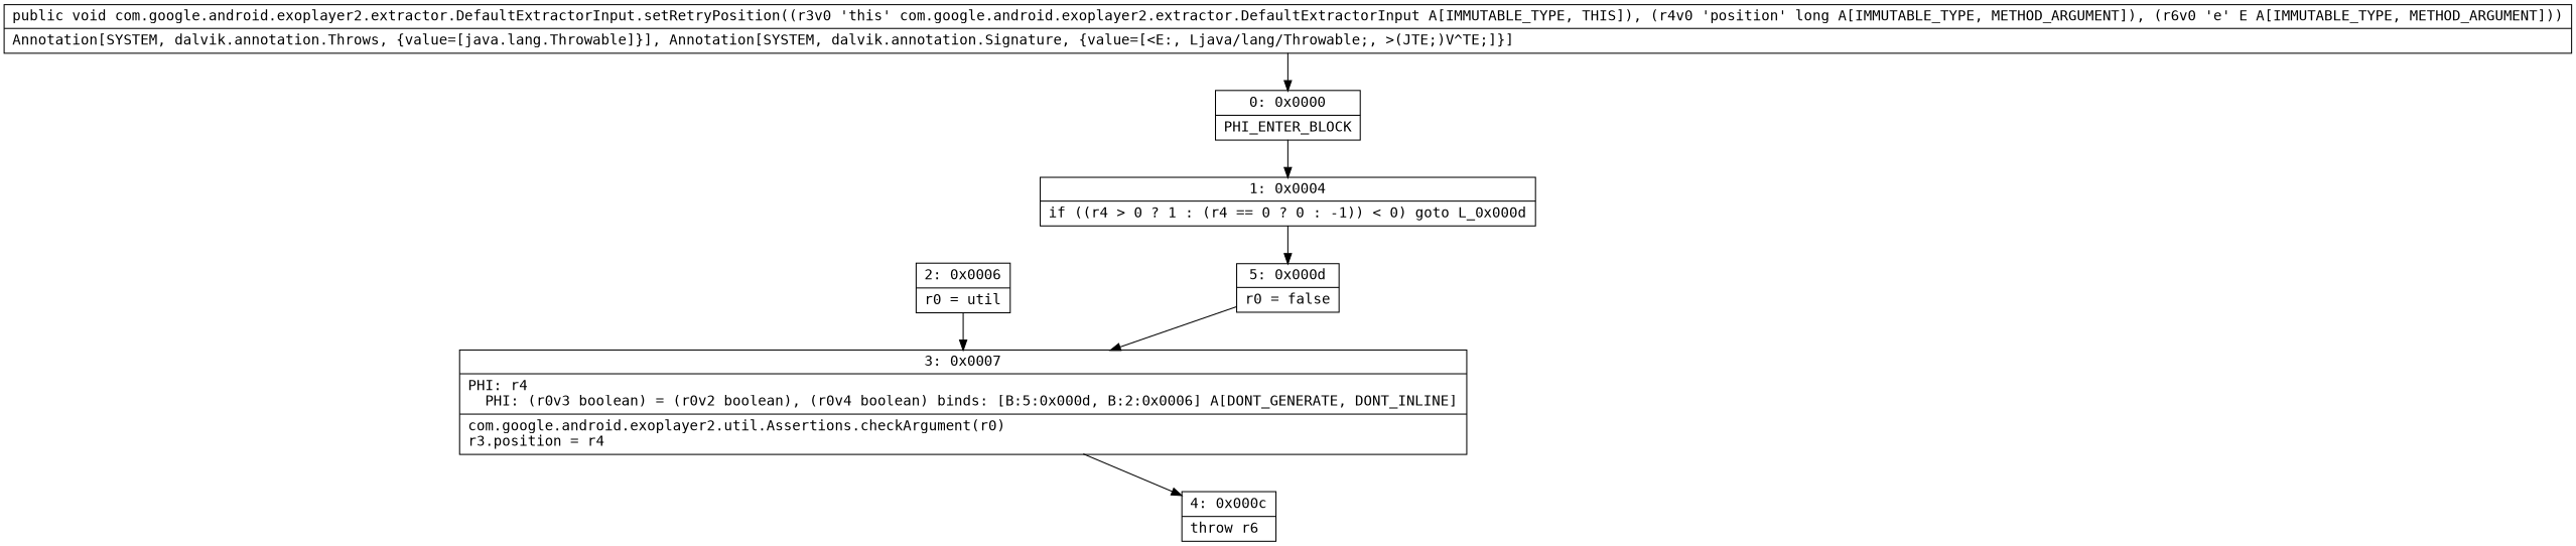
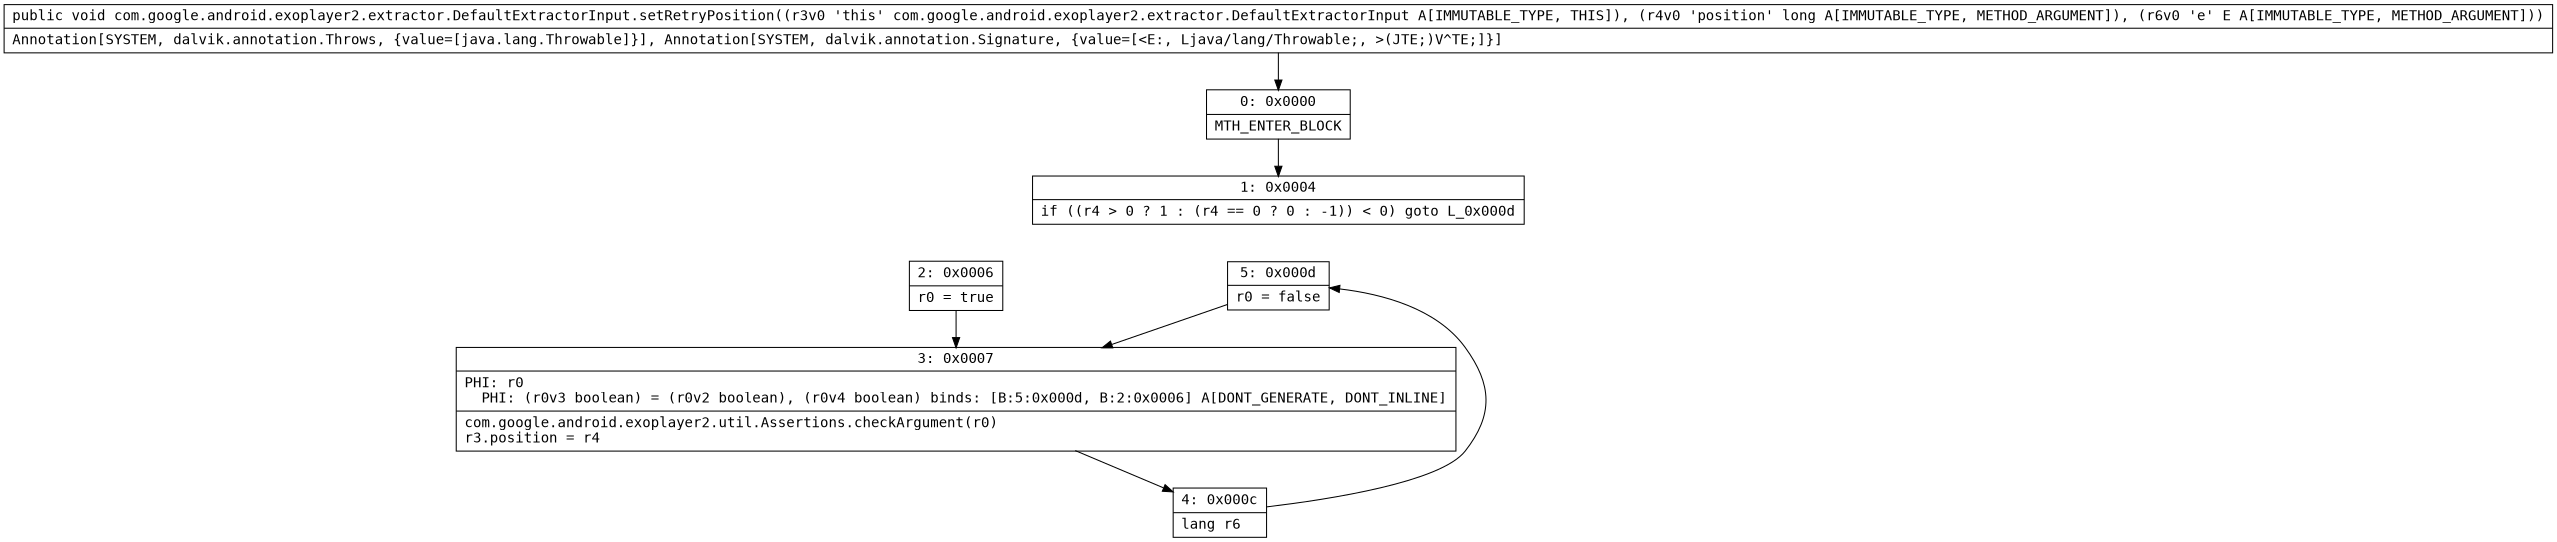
  digraph {
    fontname="DejaVu Sans Mono"
    node [fontname="DejaVu Sans Mono" shape=record]
    edge [fontname="DejaVu Sans Mono"]
-   n1 [label="{0\:\ 0x0000|PHI_ENTER_BLOCK\l}"]
+   n1 [label="{0\:\ 0x0000|MTH_ENTER_BLOCK\l}"]
    n2 [label="{1\:\ 0x0004|if ((r4 \> 0 ? 1 : (r4 == 0 ? 0 : \-1)) \< 0) goto L_0x000d\l}"]
    n3 [label="{5\:\ 0x000d|r0 = false\l}"]
-   n4 [label="{2\:\ 0x0006|r0 = util\l}"]
-   n5 [label="{3\:\ 0x0007|PHI: r4 \l  PHI: (r0v3 boolean) = (r0v2 boolean), (r0v4 boolean) binds: [B:5:0x000d, B:2:0x0006] A[DONT_GENERATE, DONT_INLINE]\l|com.google.android.exoplayer2.util.Assertions.checkArgument(r0)\lr3.position = r4\l}"]
-   n6 [label="{4\:\ 0x000c|throw r6\l}"]
+   n4 [label="{2\:\ 0x0006|r0 = true\l}"]
+   n5 [label="{3\:\ 0x0007|PHI: r0 \l  PHI: (r0v3 boolean) = (r0v2 boolean), (r0v4 boolean) binds: [B:5:0x000d, B:2:0x0006] A[DONT_GENERATE, DONT_INLINE]\l|com.google.android.exoplayer2.util.Assertions.checkArgument(r0)\lr3.position = r4\l}"]
+   n6 [label="{4\:\ 0x000c|lang r6\l}"]
    n7 [label="{public void com.google.android.exoplayer2.extractor.DefaultExtractorInput.setRetryPosition((r3v0 'this' com.google.android.exoplayer2.extractor.DefaultExtractorInput A[IMMUTABLE_TYPE, THIS]), (r4v0 'position' long A[IMMUTABLE_TYPE, METHOD_ARGUMENT]), (r6v0 'e' E A[IMMUTABLE_TYPE, METHOD_ARGUMENT]))  | Annotation[SYSTEM, dalvik.annotation.Throws, \{value=[java.lang.Throwable]\}], Annotation[SYSTEM, dalvik.annotation.Signature, \{value=[\<E:, Ljava\/lang\/Throwable;, \>(JTE;)V^TE;]\}]\l}"]
    n1 -> n2
-   n2 -> n3
+   n6 -> n3
    n3 -> n5
    n4 -> n5
    n5 -> n6
    n7 -> n1
  }
